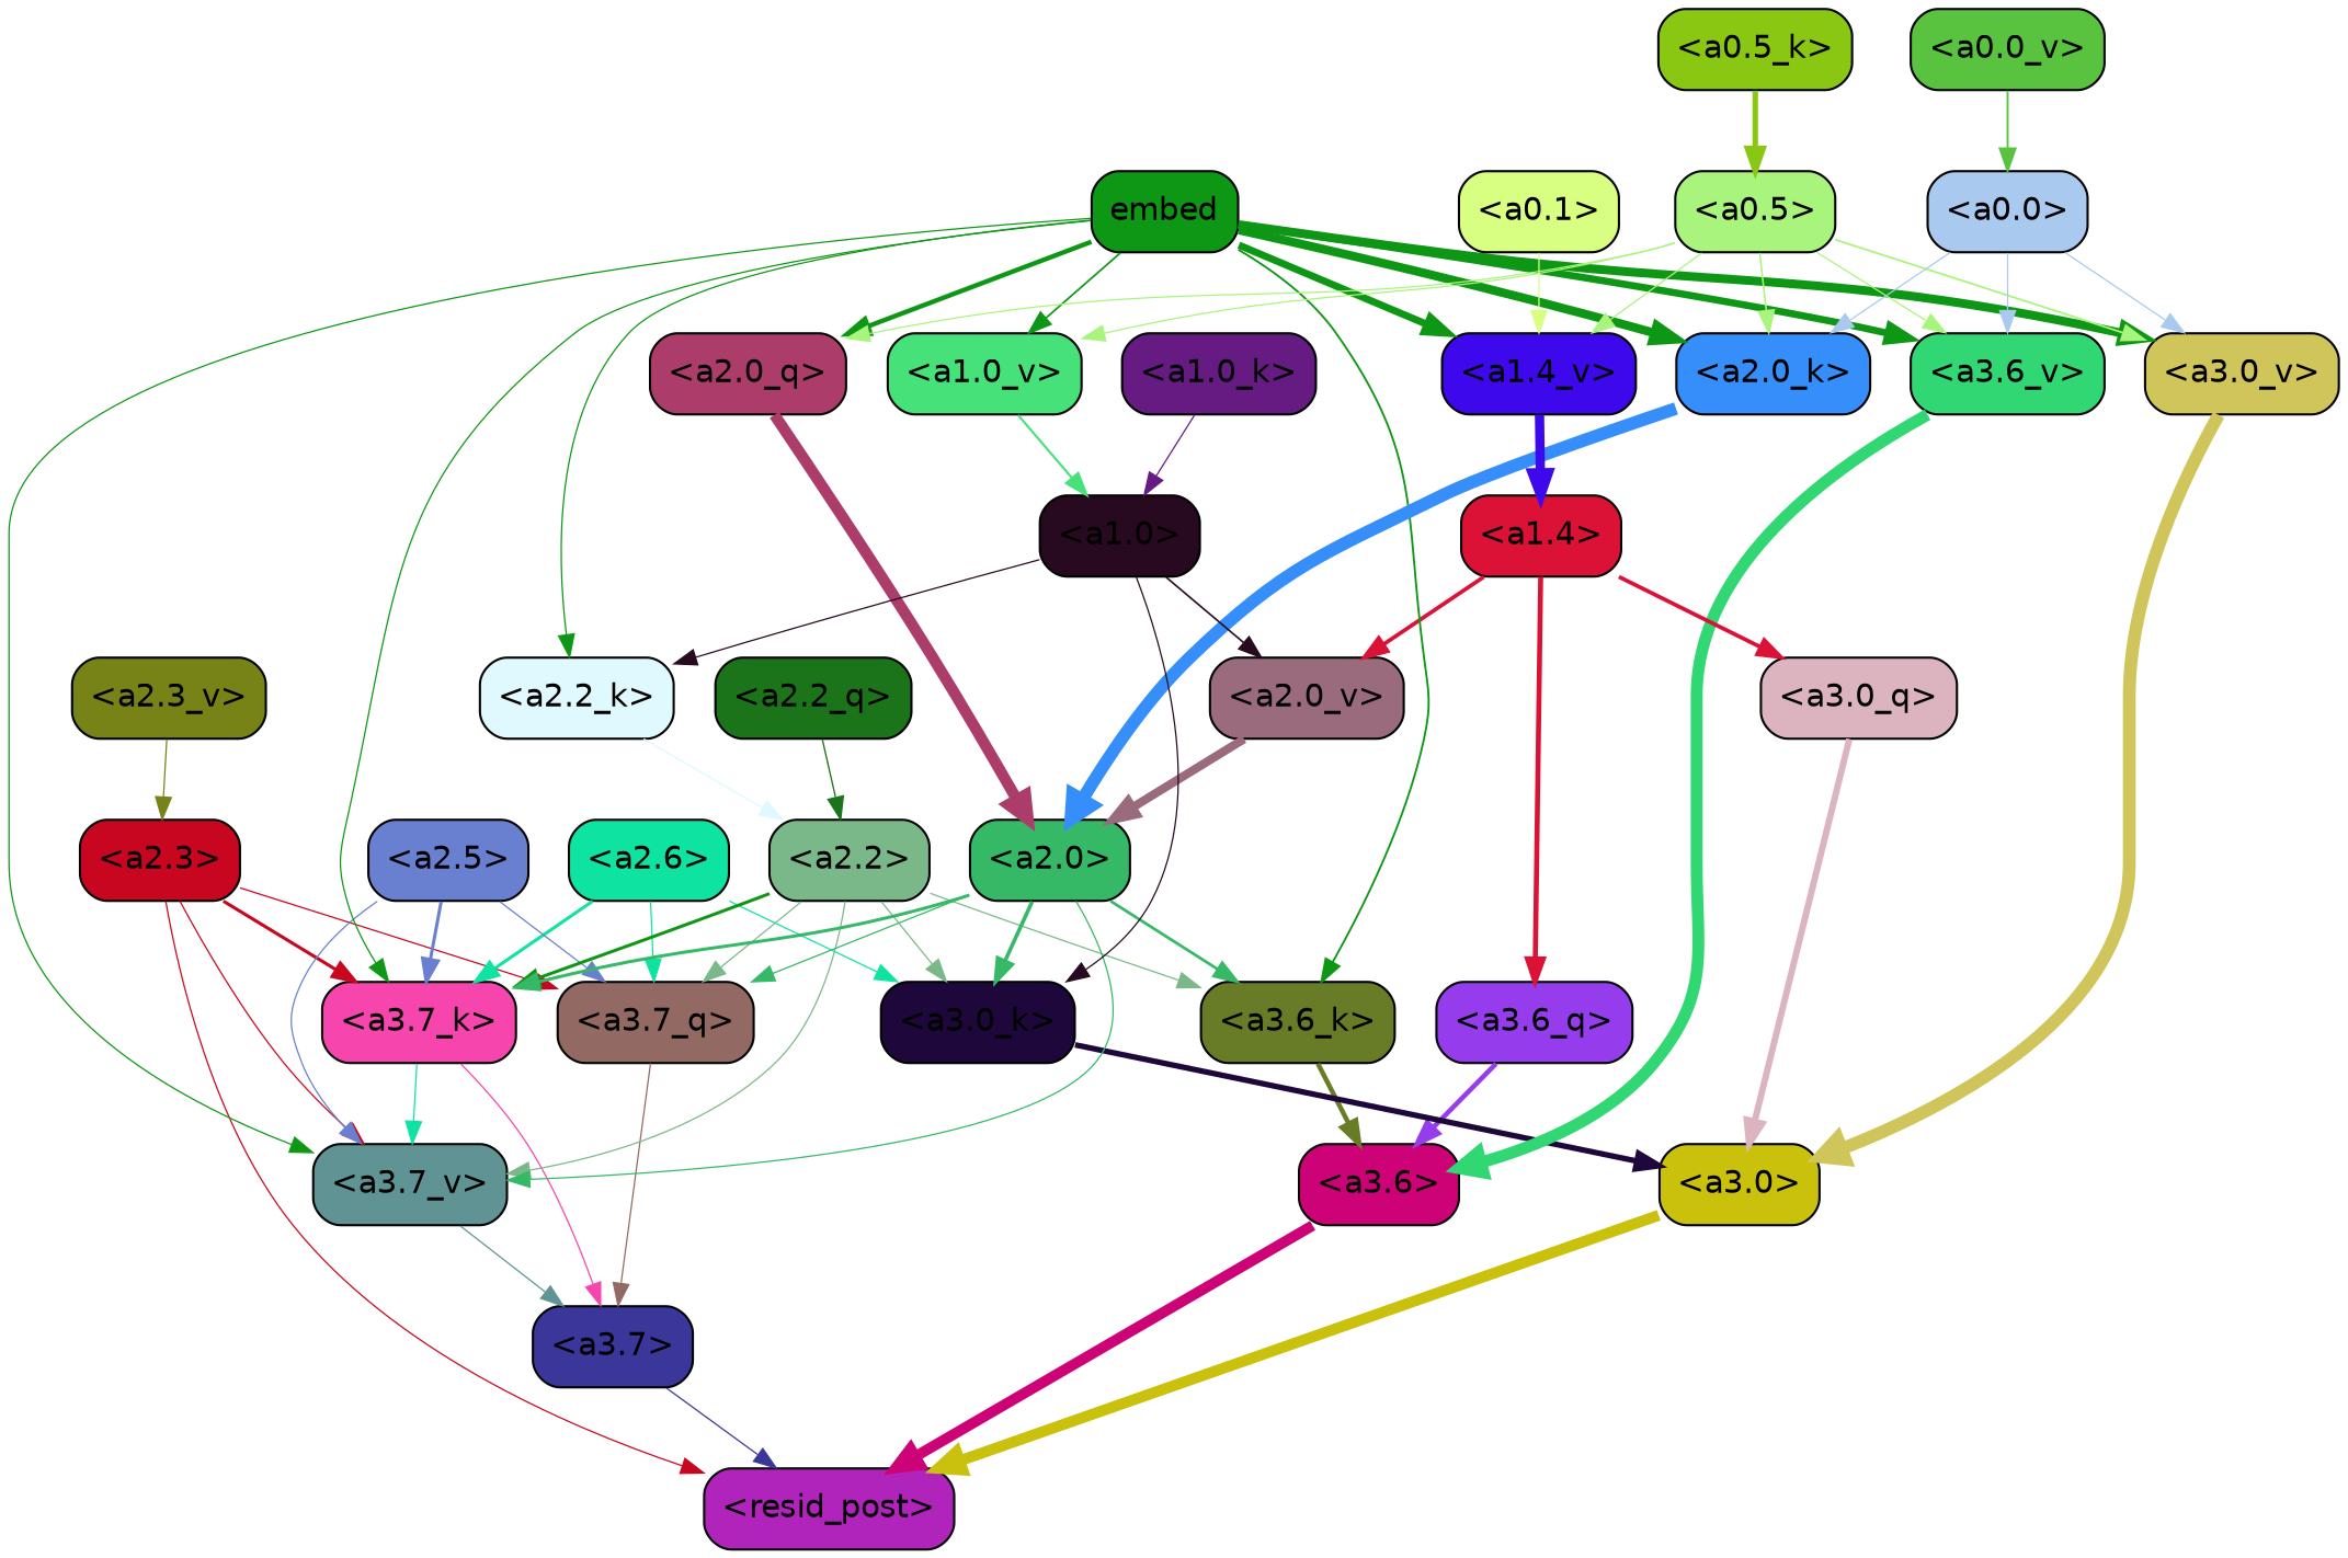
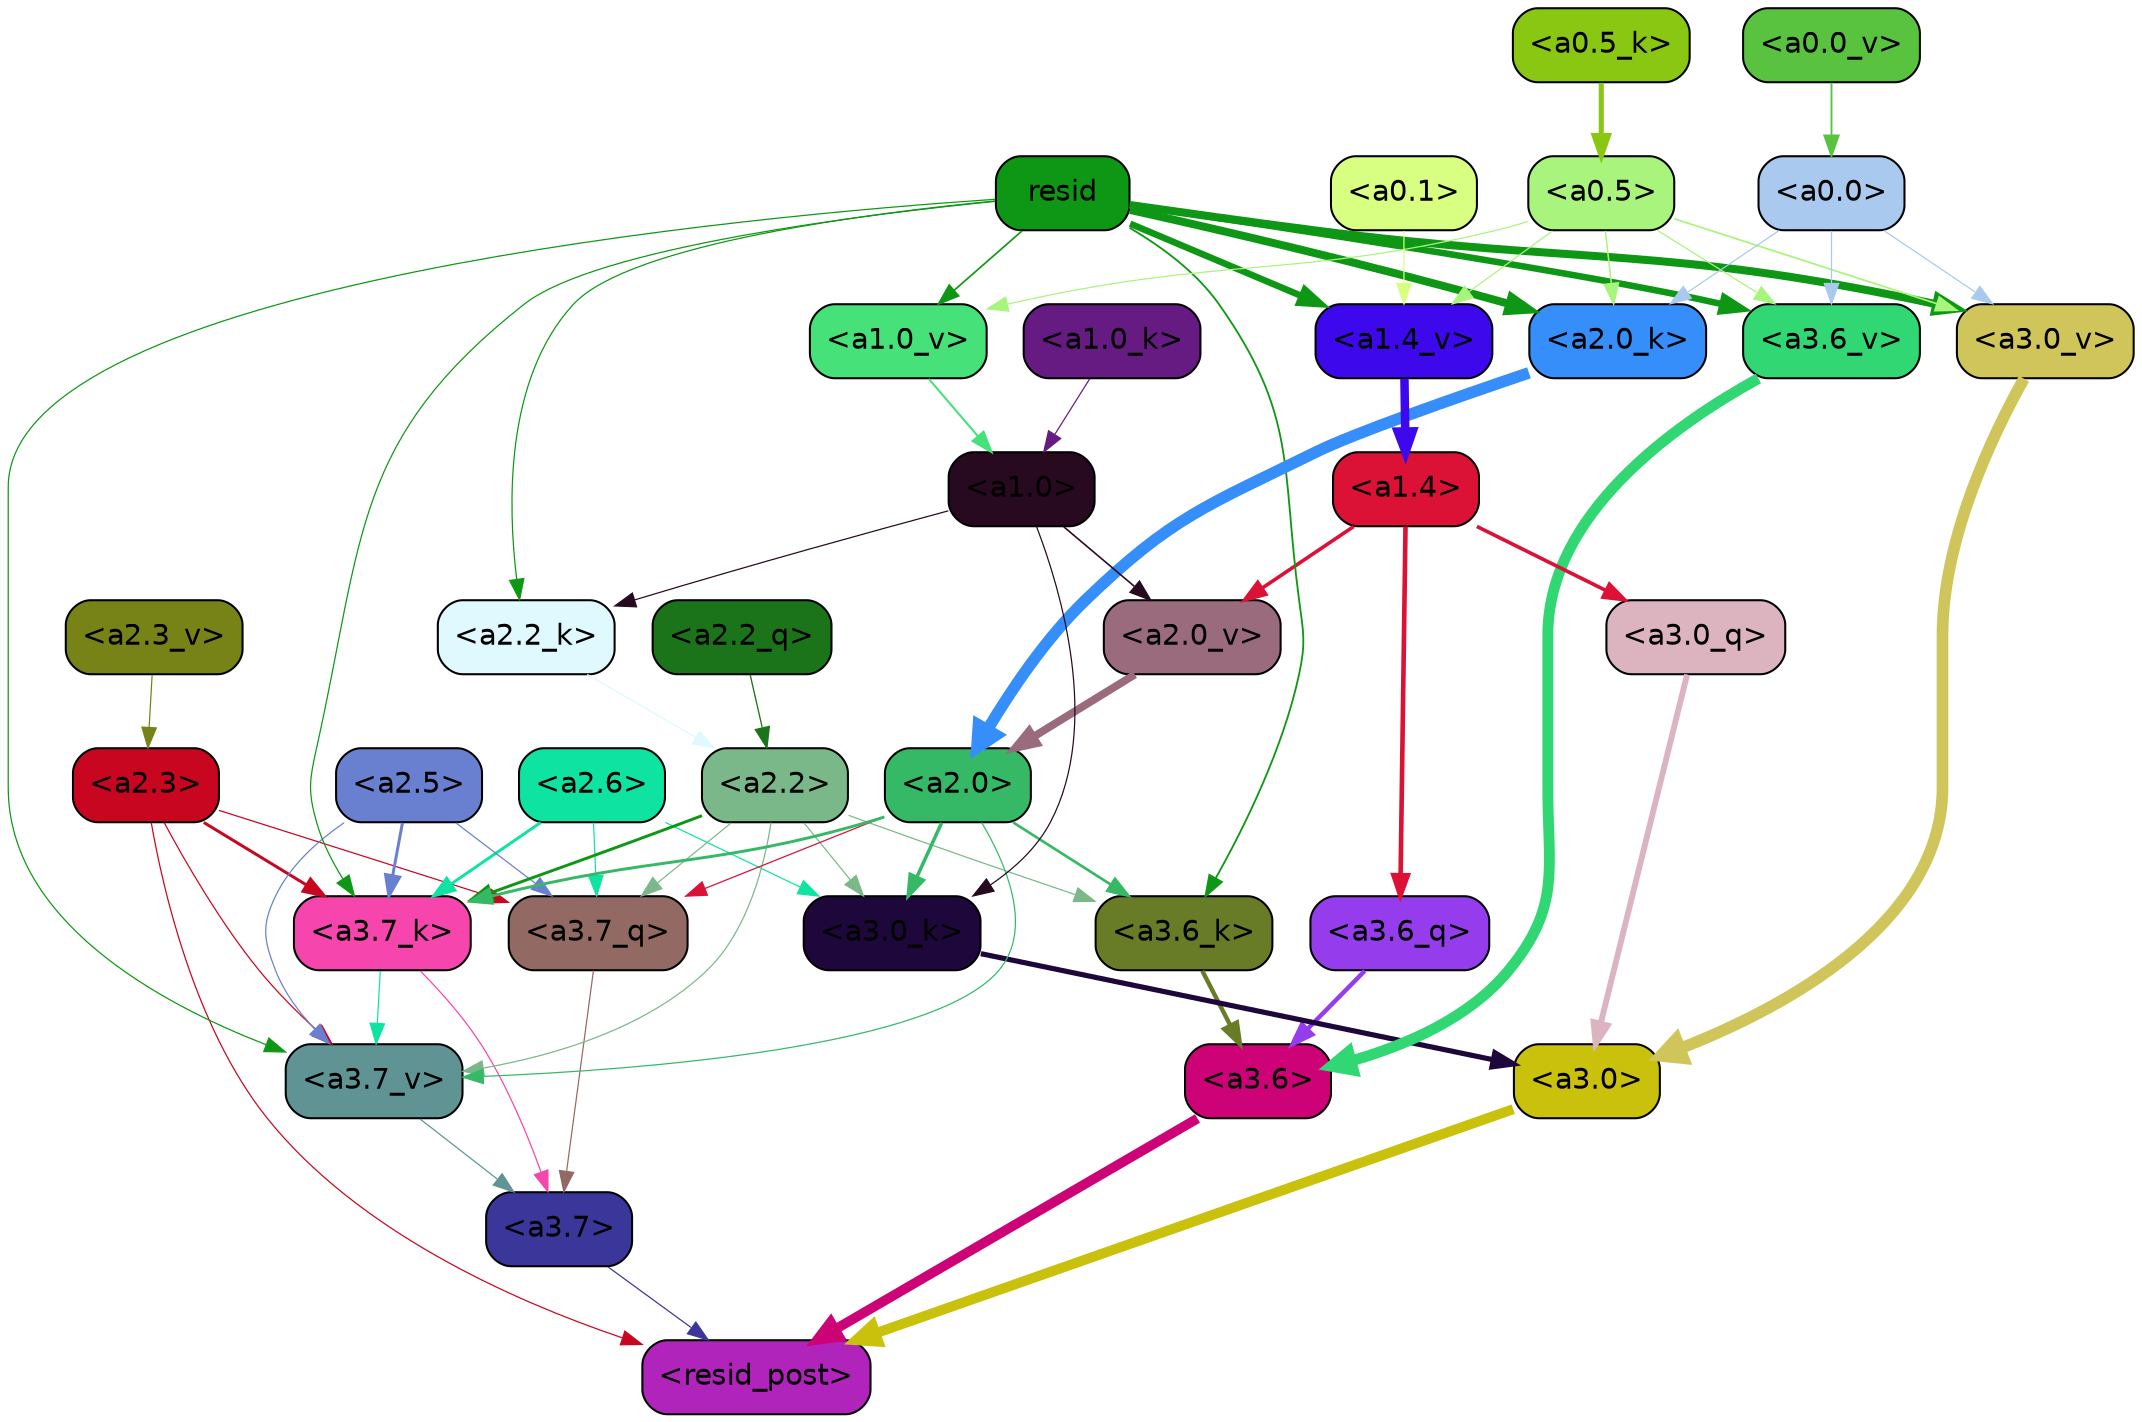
  strict digraph {
    splines=true
    node [color=black fontname=Helvetica shape=box style="filled, rounded"]
    edge [color="#0e9714" penwidth=0.6]
    "<a3.7>" [fillcolor="#3b369a"]
    "<resid_post>" [fillcolor="#b024bb"]
    "<a3.6>" [fillcolor="#cd0276"]
    "<a3.0>" [fillcolor="#c9c10c"]
    "<a2.3>" [fillcolor="#c90620"]
    "<a3.7_q>" [fillcolor="#926a63"]
    "<a3.7_k>" [fillcolor="#f645ad"]
    "<a3.7_v>" [fillcolor="#609394"]
    "<a3.6_q>" [fillcolor="#953dec"]
    "<a3.0_q>" [fillcolor="#dcb4bf"]
    "<a3.6_k>" [fillcolor="#687c28"]
    "<a3.0_k>" [fillcolor="#1e073a"]
    "<a3.6_v>" [fillcolor="#31d772"]
    "<a3.0_v>" [fillcolor="#d0c55a"]
    "<a2.6>" [fillcolor="#0ee3a2"]
    "<a2.5>" [fillcolor="#6980d0"]
    "<a2.2>" [fillcolor="#7bb889"]
    "<a2.0>" [fillcolor="#35b967"]
    "<a1.4>" [fillcolor="#db1136"]
    "<a2.0_v>" [fillcolor="#9a6b7c"]
-   embed [fillcolor="#0e9714"]
-   "<a2.0_q>" [fillcolor="#ac3d6b"]
+   embed [fillcolor="#0e9714" label=resid]
    "<a2.2_k>" [fillcolor="#e0f9fe"]
    "<a2.0_k>" [fillcolor="#358efa"]
    "<a1.4_v>" [fillcolor="#3d08eb"]
    "<a1.0_v>" [fillcolor="#46e179"]
    "<a1.0>" [fillcolor="#270a20"]
    "<a0.5>" [fillcolor="#a9f47c"]
    "<a0.0>" [fillcolor="#a9c9ee"]
    "<a2.2_q>" [fillcolor="#1b741a"]
    "<a2.3_v>" [fillcolor="#778217"]
    "<a1.0_k>" [fillcolor="#661b83"]
    "<a0.1>" [fillcolor="#d8ff81"]
    "<a0.5_k>" [fillcolor="#89c712"]
    "<a0.0_v>" [fillcolor="#59c33f"]
    "<a3.7>" -> "<resid_post>" [color="#3b369a"]
    "<a3.6>" -> "<resid_post>" [color="#cd0276" penwidth=4.746312499046326]
    "<a3.0>" -> "<resid_post>" [color="#c9c10c" penwidth=4.896343111991882]
    "<a2.3>" -> "<resid_post>" [color="#c90620"]
    "<a2.3>" -> "<a3.7_q>" [color="#c90620"]
    "<a2.3>" -> "<a3.7_k>" [color="#c90620" penwidth=1.467104621231556]
    "<a2.3>" -> "<a3.7_v>" [color="#c90620"]
    "<a3.7_q>" -> "<a3.7>" [color="#926a63"]
    "<a3.7_k>" -> "<a3.7>" [color="#f645ad"]
    "<a3.7_k>" -> "<a3.7_v>" [color="#0ee3a2"]
    "<a3.7_v>" -> "<a3.7>" [color="#609394"]
    "<a3.6_q>" -> "<a3.6>" [color="#953dec" penwidth=2.160832464694977]
    "<a3.0_q>" -> "<a3.0>" [color="#dcb4bf" penwidth=2.870753765106201]
    "<a3.6_k>" -> "<a3.6>" [color="#687c28" penwidth=2.13908451795578]
    "<a3.0_k>" -> "<a3.0>" [color="#1e073a" penwidth=2.520303964614868]
    "<a3.6_v>" -> "<a3.6>" [color="#31d772" penwidth=5.297133803367615]
    "<a3.0_v>" -> "<a3.0>" [color="#d0c55a" penwidth=5.680712580680847]
    "<a2.6>" -> "<a3.7_q>" [color="#0ee3a2"]
    "<a2.6>" -> "<a3.7_k>" [color="#0ee3a2" penwidth=1.4453159049153328]
    "<a2.6>" -> "<a3.0_k>" [color="#0ee3a2"]
    "<a2.5>" -> "<a3.7_q>" [color="#6980d0"]
    "<a2.5>" -> "<a3.7_k>" [color="#6980d0" penwidth=1.4526091292500496]
    "<a2.5>" -> "<a3.7_v>" [color="#6980d0"]
    "<a2.2>" -> "<a3.7_q>" [color="#7bb889"]
    "<a2.2>" -> "<a3.7_k>" [penwidth=1.4310357049107552]
    "<a2.2>" -> "<a3.7_v>" [color="#7bb889"]
    "<a2.2>" -> "<a3.6_k>" [color="#7bb889"]
    "<a2.2>" -> "<a3.0_k>" [color="#7bb889"]
-   "<a2.0>" -> "<a3.7_q>" [color="#35b967"]
+   "<a2.0>" -> "<a3.7_q>" [color="#db1136"]
    "<a2.0>" -> "<a3.7_k>" [color="#35b967" penwidth=1.4314699843525887]
    "<a2.0>" -> "<a3.7_v>" [color="#35b967"]
    "<a2.0>" -> "<a3.6_k>" [color="#35b967" penwidth=1.2950235605239868]
    "<a2.0>" -> "<a3.0_k>" [color="#35b967" penwidth=1.712992787361145]
    "<a1.4>" -> "<a3.6_q>" [color="#db1136" penwidth=2.242796540260315]
    "<a1.4>" -> "<a3.0_q>" [color="#db1136" penwidth=1.7808996737003326]
    "<a1.4>" -> "<a2.0_v>" [color="#db1136" penwidth=1.7603429555892944]
    "<a2.0_v>" -> "<a2.0>" [color="#9a6b7c" penwidth=3.8170836865901947]
    embed -> "<a3.7_k>"
    embed -> "<a3.7_v>"
    embed -> "<a3.6_k>" [penwidth=0.891706109046936]
    embed -> "<a3.6_v>" [penwidth=3.1766927242279053]
    embed -> "<a3.0_v>" [penwidth=3.9005755856633186]
-   embed -> "<a2.0_q>" [penwidth=2.0810389518737793]
    embed -> "<a2.2_k>"
    embed -> "<a2.0_k>" [penwidth=3.8915770053863525]
    embed -> "<a1.4_v>" [penwidth=3.201367974281311]
    embed -> "<a1.0_v>" [penwidth=0.8298318386077881]
-   "<a2.0_q>" -> "<a2.0>" [color="#ac3d6b" penwidth=5.017253503203392]
    "<a2.2_k>" -> "<a2.2>" [color="#e0f9fe" penwidth=0.6690489649772644]
    "<a2.0_k>" -> "<a2.0>" [color="#358efa" penwidth=5.656688302755356]
    "<a1.4_v>" -> "<a1.4>" [color="#3d08eb" penwidth=4.140247106552124]
    "<a1.0_v>" -> "<a1.0>" [color="#46e179" penwidth=1.020309567451477]
    "<a1.0>" -> "<a3.0_k>" [color="#270a20"]
    "<a1.0>" -> "<a2.0_v>" [color="#270a20" penwidth=0.7897878289222717]
    "<a1.0>" -> "<a2.2_k>" [color="#270a20"]
    "<a0.5>" -> "<a3.6_v>" [color="#a9f47c"]
    "<a0.5>" -> "<a3.0_v>" [color="#a9f47c" penwidth=0.8493617177009583]
-   "<a0.5>" -> "<a2.0_q>" [color="#a9f47c"]
    "<a0.5>" -> "<a2.0_k>" [color="#a9f47c" penwidth=0.7482255101203918]
    "<a0.5>" -> "<a1.4_v>" [color="#a9f47c"]
    "<a0.5>" -> "<a1.0_v>" [color="#a9f47c"]
    "<a0.0>" -> "<a3.6_v>" [color="#a9c9ee"]
    "<a0.0>" -> "<a3.0_v>" [color="#a9c9ee"]
    "<a0.0>" -> "<a2.0_k>" [color="#a9c9ee"]
    "<a2.2_q>" -> "<a2.2>" [color="#1b741a" penwidth=0.6449352353811264]
    "<a2.3_v>" -> "<a2.3>" [color="#778217"]
    "<a1.0_k>" -> "<a1.0>" [color="#661b83"]
    "<a0.1>" -> "<a1.4_v>" [color="#d8ff81"]
    "<a0.5_k>" -> "<a0.5>" [color="#89c712" penwidth=2.463372588157654]
    "<a0.0_v>" -> "<a0.0>" [color="#59c33f" penwidth=0.9198480844497681]
  }
